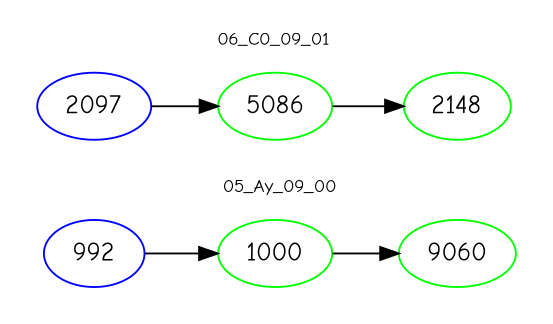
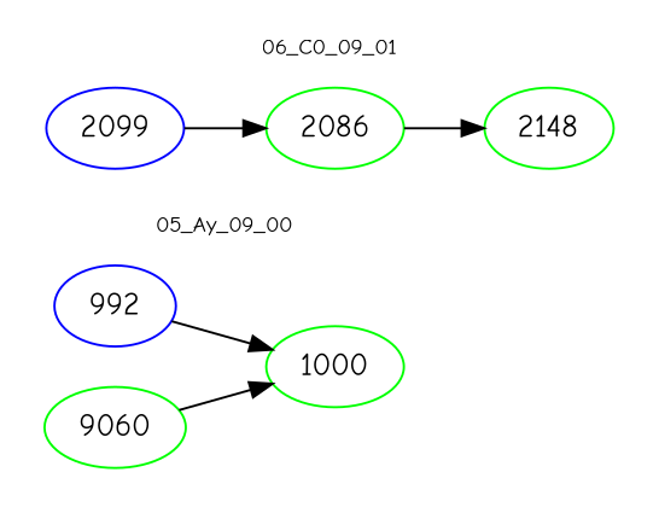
  digraph {
    fontname="Comic Neue"
    rankdir=LR
    node [color=green fontname="Comic Neue"]
    edge [color=black fontname="Comic Neue"]
    n1 [color=blue label=992]
    n2 [label=1000]
    n3 [label=9060]
-   n4 [color=blue label=2097]
-   n5 [label=5086]
+   n4 [color=blue label=2099]
+   n5 [label=2086]
    n6 [label=2148]
    subgraph cluster_1 {
      color=white
      fontsize=10
      label="05_Ay_09_00"
      n1
      n2
      n3
    }
    subgraph cluster_2 {
      color=white
      fontsize=10
      label="06_C0_09_01"
      n4
      n5
      n6
    }
    n1 -> n2
-   n2 -> n3
+   n3 -> n2
    n4 -> n5
    n5 -> n6
  }
